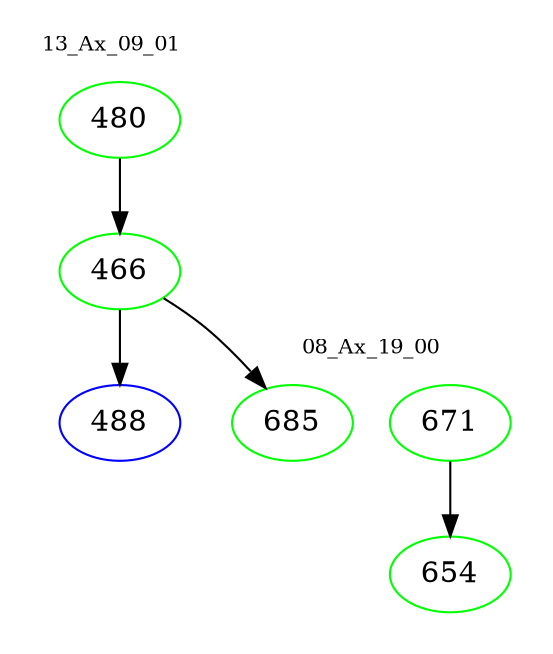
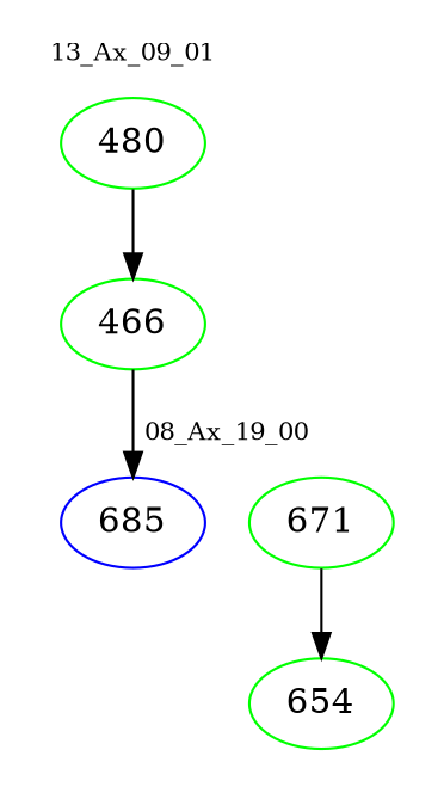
  digraph {
    node [color=green]
    edge [color=black]
    n1 [label=671]
    n2 [label=654]
-   n3 [label=685]
+   n3 [color=blue label=685]
    n4 [label=480]
    n5 [label=466]
-   n6 [color=blue label=488]
    subgraph cluster_1 {
      color=white
      fontsize=10
      label="08_Ax_19_00"
      n1
      n2
      n3
    }
    subgraph cluster_2 {
      color=white
      fontsize=10
      label="13_Ax_09_01"
      n4
      n5
-     n6
    }
    n1 -> n2
    n4 -> n5
    n5 -> n3
-   n5 -> n6
  }
